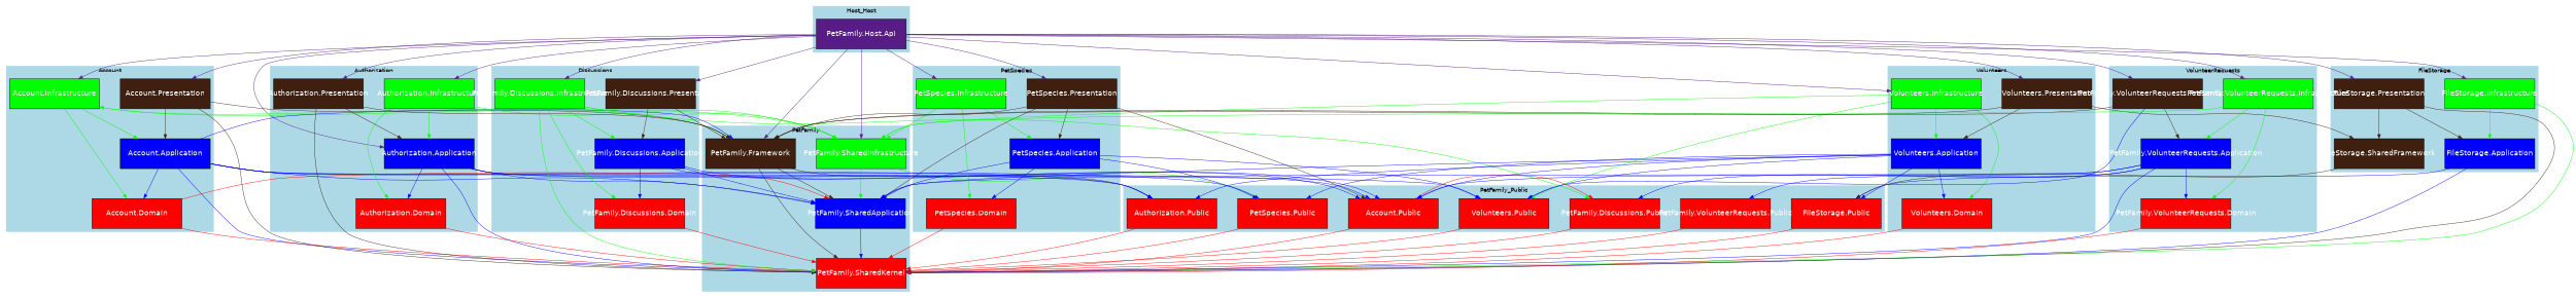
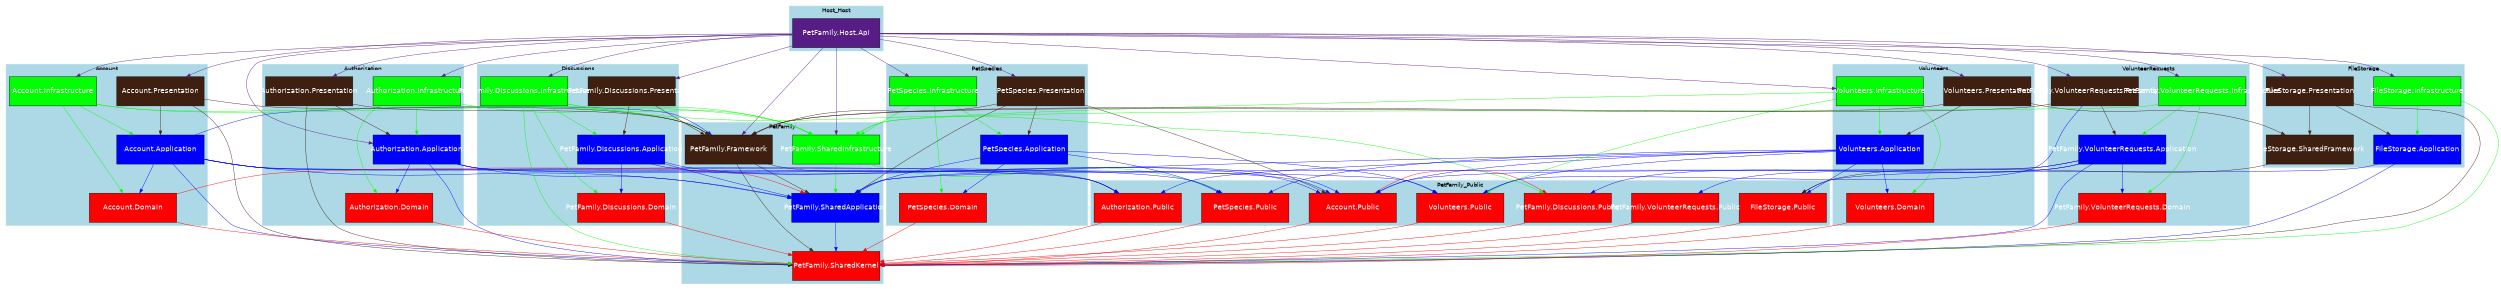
  digraph {
    fontname=Helvetica
    fontsize=14
    nodesep=0.7
    rankdir=TD
    ranksep=1.0
    node [fillcolor=red fixedsize=true fontcolor=white fontname=Helvetica fontsize=18 shape=box style=filled]
    edge [color=blue]
    "PetFamily.Host.Api" [fillcolor="#581C87" height=1.0 width=3.0]
    "PetFamily.Framework" [fillcolor="#3F1F0F" height=1.0 width=3.0]
    "PetFamily.SharedApplication" [fillcolor=blue height=1.0 width=3.0]
    "PetFamily.SharedInfrastructure" [fillcolor=green height=1.0 width=3.0]
    "PetFamily.SharedKernel" [height=1.0 width=3.0]
    "Account.Application" [fillcolor=blue height=1.0 width=3.0]
    "Account.Domain" [height=1.0 width=3.0]
    "Account.Infrastructure" [fillcolor=green height=1.0 width=3.0]
    "Account.Presentation" [fillcolor="#3F1F0F" height=1.0 width=3.0]
    "Account.Public" [height=1.0 width=3.0]
    "Authorization.Public" [height=1.0 width=3.0]
    "FileStorage.Public" [height=1.0 width=3.0]
    "PetFamily.Discussions.Public" [height=1.0 width=3.0]
    "PetSpecies.Public" [height=1.0 width=3.0]
    "Volunteers.Public" [height=1.0 width=3.0]
    "PetFamily.VolunteerRequests.Public" [height=1.0 width=3.0]
    "Authorization.Application" [fillcolor=blue height=1.0 width=3.0]
    "Authorization.Domain" [height=1.0 width=3.0]
    "Authorization.Infrastructure" [fillcolor=green height=1.0 width=3.0]
    "Authorization.Presentation" [fillcolor="#3F1F0F" height=1.0 width=3.0]
    "FileStorage.Application" [fillcolor=blue height=1.0 width=3.0]
    "FileStorage.Infrastructure" [fillcolor=green height=1.0 width=3.0]
    "FileStorage.Presentation" [fillcolor="#3F1F0F" height=1.0 width=3.0]
    "FileStorage.SharedFramework" [fillcolor="#3F1F0F" height=1.0 width=3.0]
    "PetFamily.Discussions.Presentation" [fillcolor="#3F1F0F" height=1.0 width=3.0]
    "PetFamily.Discussions.Application" [fillcolor=blue height=1.0 width=3.0]
    "PetFamily.Discussions.Infrastructure" [fillcolor=green height=1.0 width=3.0]
    "PetFamily.Discussions.Domain" [height=1.0 width=3.0]
    "PetSpecies.Application" [fillcolor=blue height=1.0 width=3.0]
    "PetSpecies.Domain" [height=1.0 width=3.0]
    "PetSpecies.Infrastructure" [fillcolor=green height=1.0 width=3.0]
    "PetSpecies.Presentation" [fillcolor="#3F1F0F" height=1.0 width=3.0]
    "Volunteers.Application" [fillcolor=blue height=1.0 width=3.0]
    "Volunteers.Domain" [height=1.0 width=3.0]
    "Volunteers.Infrastructure" [fillcolor=green height=1.0 width=3.0]
    "Volunteers.Presentation" [fillcolor="#3F1F0F" height=1.0 width=3.0]
    "PetFamily.VolunteerRequests.Presentation" [fillcolor="#3F1F0F" height=1.0 width=3.0]
    "PetFamily.VolunteerRequests.Application" [fillcolor=blue height=1.0 width=3.0]
    "PetFamily.VolunteerRequests.Domain" [height=1.0 width=3.0]
    "PetFamily.VolunteerRequests.Infrastructure" [fillcolor=green height=1.0 width=3.0]
    subgraph cluster_1 {
      color=lightblue
      fillcolor=lightblue
      label=Host_Host
      style=filled
      "PetFamily.Host.Api"
    }
    subgraph cluster_2 {
      color=lightblue
      fillcolor=lightblue
      label=PetFamily
      style=filled
      "PetFamily.Framework"
      "PetFamily.SharedApplication"
      "PetFamily.SharedInfrastructure"
      "PetFamily.SharedKernel"
    }
    subgraph cluster_3 {
      color=lightblue
      fillcolor=lightblue
      label=Account
      style=filled
      "Account.Application"
      "Account.Domain"
      "Account.Infrastructure"
      "Account.Presentation"
    }
    subgraph cluster_4 {
      color=lightblue
      fillcolor=lightblue
      label=PetFamily_Public
      style=filled
      subgraph sub_5 {
        color=lightblue
        fillcolor=lightblue
        label=PetFamily_Public
        rank=same
        style=filled
        "Account.Public"
        "Authorization.Public"
        "FileStorage.Public"
        "PetFamily.Discussions.Public"
        "PetSpecies.Public"
        "Volunteers.Public"
        "PetFamily.VolunteerRequests.Public"
      }
    }
    subgraph cluster_6 {
      color=lightblue
      fillcolor=lightblue
      label=Authorization
      style=filled
      "Authorization.Application"
      "Authorization.Domain"
      "Authorization.Infrastructure"
      "Authorization.Presentation"
    }
    subgraph cluster_7 {
      color=lightblue
      fillcolor=lightblue
      label=FileStorage
      style=filled
      "FileStorage.Application"
      "FileStorage.Infrastructure"
      "FileStorage.Presentation"
      "FileStorage.SharedFramework"
    }
    subgraph cluster_8 {
      color=lightblue
      fillcolor=lightblue
      label=Discussions
      style=filled
      "PetFamily.Discussions.Presentation"
      "PetFamily.Discussions.Application"
      "PetFamily.Discussions.Infrastructure"
      "PetFamily.Discussions.Domain"
    }
    subgraph cluster_9 {
      color=lightblue
      fillcolor=lightblue
      label=PetSpecies
      style=filled
      "PetSpecies.Application"
      "PetSpecies.Domain"
      "PetSpecies.Infrastructure"
      "PetSpecies.Presentation"
    }
    subgraph cluster_10 {
      color=lightblue
      fillcolor=lightblue
      label=Volunteers
      style=filled
      "Volunteers.Application"
      "Volunteers.Domain"
      "Volunteers.Infrastructure"
      "Volunteers.Presentation"
    }
    subgraph cluster_11 {
      color=lightblue
      fillcolor=lightblue
      label=VolunteerRequests
      style=filled
      "PetFamily.VolunteerRequests.Presentation"
      "PetFamily.VolunteerRequests.Application"
      "PetFamily.VolunteerRequests.Domain"
      "PetFamily.VolunteerRequests.Infrastructure"
    }
    "PetFamily.Host.Api" -> "PetFamily.Framework" [color="#581C87"]
    "PetFamily.Host.Api" -> "PetFamily.SharedInfrastructure" [color="#581C87"]
    "PetFamily.Host.Api" -> "Account.Infrastructure" [color="#581C87"]
    "PetFamily.Host.Api" -> "Account.Presentation" [color="#581C87"]
    "PetFamily.Host.Api" -> "Authorization.Application" [color="#581C87"]
    "PetFamily.Host.Api" -> "Authorization.Infrastructure" [color="#581C87"]
    "PetFamily.Host.Api" -> "Authorization.Presentation" [color="#581C87"]
    "PetFamily.Host.Api" -> "FileStorage.Infrastructure" [color="#581C87"]
    "PetFamily.Host.Api" -> "FileStorage.Presentation" [color="#581C87"]
    "PetFamily.Host.Api" -> "PetFamily.Discussions.Presentation" [color="#581C87"]
    "PetFamily.Host.Api" -> "PetFamily.Discussions.Infrastructure" [color="#581C87"]
    "PetFamily.Host.Api" -> "PetSpecies.Infrastructure" [color="#581C87"]
    "PetFamily.Host.Api" -> "PetSpecies.Presentation" [color="#581C87"]
    "PetFamily.Host.Api" -> "Volunteers.Infrastructure" [color="#581C87"]
    "PetFamily.Host.Api" -> "Volunteers.Presentation" [color="#581C87"]
    "PetFamily.Host.Api" -> "PetFamily.VolunteerRequests.Presentation" [color="#581C87"]
    "PetFamily.Host.Api" -> "PetFamily.VolunteerRequests.Infrastructure" [color="#581C87"]
    "PetFamily.Framework" -> "PetFamily.SharedApplication" [color="#3F1F0F"]
    "PetFamily.Framework" -> "PetFamily.SharedKernel" [color="#3F1F0F"]
    "PetFamily.Framework" -> "Authorization.Public" [color="#3F1F0F"]
    "PetFamily.SharedApplication" -> "PetFamily.SharedKernel"
    "PetFamily.SharedInfrastructure" -> "PetFamily.SharedApplication" [color=green]
    "PetFamily.SharedInfrastructure" -> "PetSpecies.Public" [color=green]
    "Account.Application" -> "PetFamily.Framework"
    "Account.Application" -> "PetFamily.SharedApplication"
    "Account.Application" -> "PetFamily.SharedKernel"
    "Account.Application" -> "Account.Domain"
    "Account.Application" -> "Authorization.Public"
    "Account.Application" -> "PetSpecies.Public"
    "Account.Application" -> "Volunteers.Public"
    "Account.Domain" -> "PetFamily.SharedApplication" [color=red]
    "Account.Domain" -> "PetFamily.SharedKernel" [color=red]
    "Account.Infrastructure" -> "PetFamily.Framework" [color=green]
-   "PetFamily.SharedInfrastructure" -> "Account.Infrastructure" [color=green]
+   "Account.Infrastructure" -> "PetFamily.SharedInfrastructure" [color=green]
    "Account.Infrastructure" -> "Account.Application" [color=green]
    "Account.Infrastructure" -> "Account.Domain" [color=green]
    "Account.Presentation" -> "PetFamily.Framework" [color="#3F1F0F"]
    "Account.Presentation" -> "PetFamily.SharedKernel" [color="#3F1F0F"]
    "Account.Presentation" -> "Account.Application" [color="#3F1F0F"]
    "Account.Public" -> "PetFamily.SharedKernel" [color=red]
    "Account.Public" -> "PetFamily.Discussions.Public" [color=red]
    "Authorization.Public" -> "PetFamily.SharedKernel" [color=red]
    "FileStorage.Public" -> "PetFamily.SharedKernel" [color=red]
    "PetFamily.Discussions.Public" -> "PetFamily.SharedKernel" [color=red]
    "PetSpecies.Public" -> "PetFamily.SharedKernel" [color=red]
    "Volunteers.Public" -> "PetFamily.SharedKernel" [color=red]
    "PetFamily.VolunteerRequests.Public" -> "PetFamily.SharedKernel" [color=red]
    "Authorization.Application" -> "PetFamily.SharedApplication"
    "Authorization.Application" -> "PetFamily.SharedKernel"
    "Authorization.Application" -> "Account.Public"
    "Authorization.Application" -> "Authorization.Public"
    "Authorization.Application" -> "Authorization.Domain"
    "Authorization.Domain" -> "PetFamily.SharedKernel" [color=red]
    "Authorization.Infrastructure" -> "PetFamily.SharedInfrastructure" [color=green]
    "Authorization.Infrastructure" -> "Authorization.Application" [color=green]
    "Authorization.Infrastructure" -> "Authorization.Domain" [color=green]
    "Authorization.Presentation" -> "PetFamily.Framework" [color="#3F1F0F"]
    "Authorization.Presentation" -> "PetFamily.SharedKernel" [color="#3F1F0F"]
    "Authorization.Presentation" -> "Authorization.Application" [color="#3F1F0F"]
    "FileStorage.Application" -> "PetFamily.SharedKernel"
    "FileStorage.Application" -> "FileStorage.Public"
    "FileStorage.Infrastructure" -> "PetFamily.SharedKernel" [color=green]
    "FileStorage.Infrastructure" -> "FileStorage.Application" [color=green]
    "FileStorage.Presentation" -> "PetFamily.SharedKernel" [color="#3F1F0F"]
    "FileStorage.Presentation" -> "FileStorage.Application" [color="#3F1F0F"]
    "FileStorage.Presentation" -> "FileStorage.SharedFramework" [color="#3F1F0F"]
    "FileStorage.SharedFramework" -> "FileStorage.Public" [color="#3F1F0F"]
    "PetFamily.Discussions.Presentation" -> "PetFamily.Framework" [color="#3F1F0F"]
    "PetFamily.Discussions.Presentation" -> "PetFamily.Discussions.Application" [color="#3F1F0F"]
    "PetFamily.Discussions.Application" -> "PetFamily.SharedApplication"
    "PetFamily.Discussions.Application" -> "Account.Public"
    "PetFamily.Discussions.Application" -> "Account.Public"
    "PetFamily.Discussions.Application" -> "PetFamily.Discussions.Domain"
    "PetFamily.Discussions.Infrastructure" -> "PetFamily.SharedInfrastructure" [color=green]
    "PetFamily.Discussions.Infrastructure" -> "PetFamily.SharedKernel" [color=green]
    "PetFamily.Discussions.Infrastructure" -> "PetFamily.Discussions.Public" [color=green]
    "PetFamily.Discussions.Infrastructure" -> "PetFamily.Discussions.Application" [color=green]
    "PetFamily.Discussions.Infrastructure" -> "PetFamily.Discussions.Domain" [color=green]
    "PetFamily.Discussions.Domain" -> "PetFamily.SharedKernel" [color=red]
    "PetSpecies.Application" -> "PetFamily.SharedApplication"
    "PetSpecies.Application" -> "PetSpecies.Public"
    "PetSpecies.Application" -> "Volunteers.Public"
    "PetSpecies.Application" -> "PetSpecies.Domain"
    "PetSpecies.Domain" -> "PetFamily.SharedKernel" [color=red]
    "PetSpecies.Infrastructure" -> "PetFamily.SharedInfrastructure" [color=green]
    "PetSpecies.Infrastructure" -> "PetSpecies.Application" [color=green]
    "PetSpecies.Infrastructure" -> "PetSpecies.Domain" [color=green]
    "PetSpecies.Presentation" -> "PetFamily.Framework" [color="#3F1F0F"]
    "PetSpecies.Presentation" -> "PetFamily.SharedApplication" [color="#3F1F0F"]
    "PetSpecies.Presentation" -> "Account.Public" [color="#3F1F0F"]
    "PetSpecies.Presentation" -> "PetSpecies.Application" [color="#3F1F0F"]
    "Volunteers.Application" -> "PetFamily.SharedApplication"
    "Volunteers.Application" -> "Account.Public"
    "Volunteers.Application" -> "Authorization.Public"
    "Volunteers.Application" -> "FileStorage.Public"
    "Volunteers.Application" -> "PetSpecies.Public"
    "Volunteers.Application" -> "Volunteers.Public"
    "Volunteers.Application" -> "Volunteers.Domain"
    "Volunteers.Domain" -> "PetFamily.SharedKernel" [color=red]
    "Volunteers.Infrastructure" -> "PetFamily.SharedInfrastructure" [color=green]
    "Volunteers.Infrastructure" -> "Volunteers.Public" [color=green]
    "Volunteers.Infrastructure" -> "Volunteers.Application" [color=green]
    "Volunteers.Infrastructure" -> "Volunteers.Domain" [color=green]
    "Volunteers.Presentation" -> "PetFamily.Framework" [color="#3F1F0F"]
    "Volunteers.Presentation" -> "FileStorage.SharedFramework" [color="#3F1F0F"]
    "Volunteers.Presentation" -> "Volunteers.Application" [color="#3F1F0F"]
    "PetFamily.VolunteerRequests.Presentation" -> "PetFamily.Framework" [color="#3F1F0F"]
    "PetFamily.VolunteerRequests.Presentation" -> "Volunteers.Public"
    "PetFamily.VolunteerRequests.Presentation" -> "PetFamily.VolunteerRequests.Application" [color="#3F1F0F"]
    "PetFamily.VolunteerRequests.Application" -> "PetFamily.SharedApplication"
    "PetFamily.VolunteerRequests.Application" -> "PetFamily.SharedKernel"
    "PetFamily.VolunteerRequests.Application" -> "Account.Public"
    "PetFamily.VolunteerRequests.Application" -> "PetFamily.Discussions.Public"
    "PetFamily.VolunteerRequests.Application" -> "PetFamily.VolunteerRequests.Public"
    "PetFamily.VolunteerRequests.Application" -> "PetFamily.VolunteerRequests.Domain"
    "PetFamily.VolunteerRequests.Domain" -> "PetFamily.SharedKernel" [color=red]
    "PetFamily.VolunteerRequests.Infrastructure" -> "PetFamily.SharedInfrastructure" [color=green]
    "PetFamily.VolunteerRequests.Infrastructure" -> "PetFamily.VolunteerRequests.Application" [color=green]
    "PetFamily.VolunteerRequests.Infrastructure" -> "PetFamily.VolunteerRequests.Domain" [color=green]
  }
